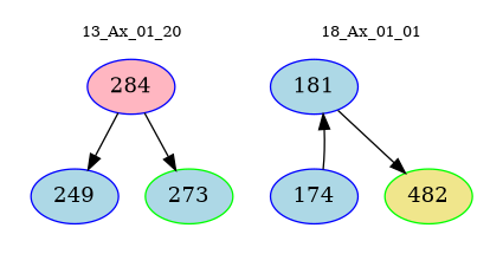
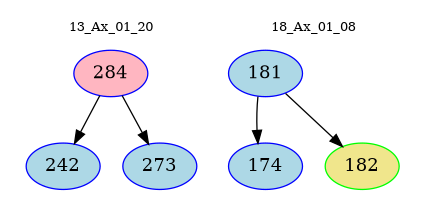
  digraph {
    node [color=blue fillcolor=lightblue style=filled]
    edge [color=black]
    n1 [fillcolor=lightpink label=284]
-   n2 [label=249]
-   n3 [color=green label=273]
+   n2 [label=242]
+   n3 [label=273]
    n4 [label=181]
    n5 [label=174]
-   n6 [color=green fillcolor=khaki label=482]
+   n6 [color=green fillcolor=khaki label=182]
    subgraph cluster_1 {
      color=white
      fontsize=10
      label="13_Ax_01_20"
      n1
      n2
      n3
    }
    subgraph cluster_2 {
      color=white
      fontsize=10
-     label="18_Ax_01_01"
+     label="18_Ax_01_08"
      n4
      n5
      n6
    }
    n1 -> n2
    n1 -> n3
-   n5 -> n4
+   n4 -> n5
    n4 -> n6
  }
